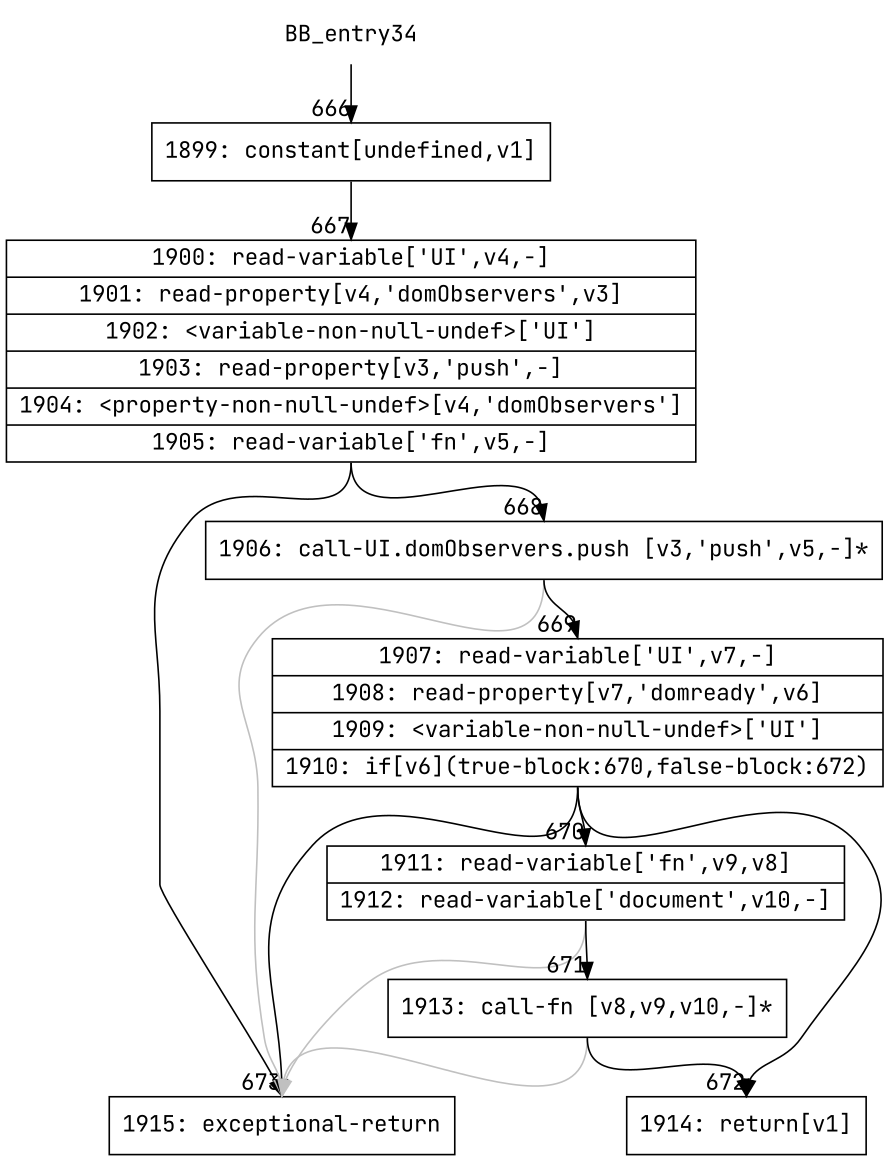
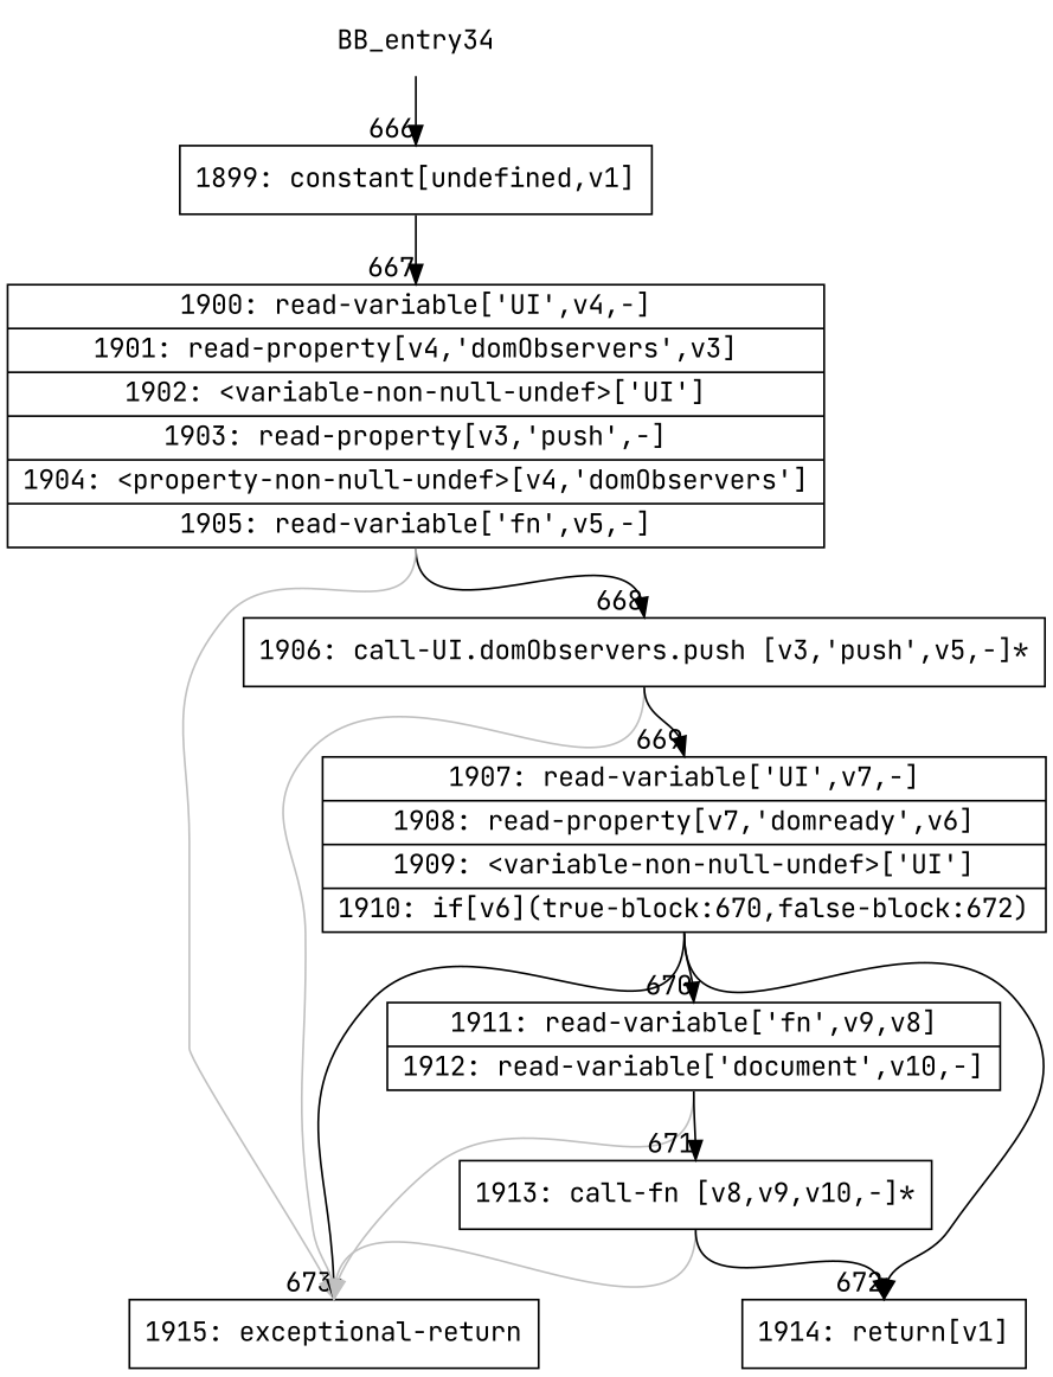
  digraph {
    fontname="JetBrains Mono"
    rankdir=TD
    node [fontname="JetBrains Mono" shape=record]
    edge [fontname="JetBrains Mono" headport=n tailport=s]
    n1 [label=BB_entry34 shape=none]
    n2 [label="{1899: constant[undefined,v1]}"]
    n3 [label="{1900: read-variable['UI',v4,-]|1901: read-property[v4,'domObservers',v3]|1902: \<variable-non-null-undef\>['UI']|1903: read-property[v3,'push',-]|1904: \<property-non-null-undef\>[v4,'domObservers']|1905: read-variable['fn',v5,-]}"]
    n4 [label="{1906: call-UI.domObservers.push [v3,'push',v5,-]*}"]
    n5 [label="{1915: exceptional-return}"]
    n6 [label="{1907: read-variable['UI',v7,-]|1908: read-property[v7,'domready',v6]|1909: \<variable-non-null-undef\>['UI']|1910: if[v6](true-block:670,false-block:672)}"]
    n7 [label="{1911: read-variable['fn',v9,v8]|1912: read-variable['document',v10,-]}"]
    n8 [label="{1914: return[v1]}"]
    n9 [label="{1913: call-fn [v8,v9,v10,-]*}"]
    n1 -> n2 [headlabel="    666"]
    n2 -> n3 [headlabel="      667"]
    n3 -> n4 [headlabel="      668"]
-   n3 -> n5 [color=black headlabel="      673"]
+   n3 -> n5 [color=gray headlabel="      673"]
    n4 -> n5 [color=gray]
    n4 -> n6 [headlabel="      669"]
    n6 -> n5 [color=black]
    n6 -> n7 [headlabel="      670"]
    n6 -> n8 [headlabel="      672"]
    n7 -> n5 [color=gray]
    n7 -> n9 [headlabel="      671"]
    n9 -> n5 [color=gray]
    n9 -> n8
  }
